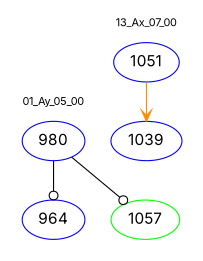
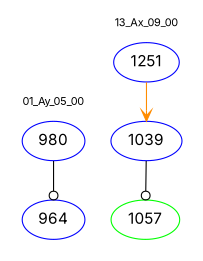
  digraph {
    fontname=Inter
    node [color=blue fontname=Inter]
    edge [arrowhead=odot color=black fontname=Inter]
    n1 [label=980]
    n2 [label=964]
-   n3 [label=1051]
+   n3 [label=1251]
    n4 [label=1039]
    n5 [color=green label=1057]
    subgraph cluster_1 {
      color=white
      fontsize=10
      label="01_Ay_05_00"
      n1
      n2
    }
    subgraph cluster_2 {
      color=white
      fontsize=10
-     label="13_Ax_07_00"
+     label="13_Ax_09_00"
      n3
      n4
      n5
    }
    n1 -> n2
    n3 -> n4 [arrowhead=vee color=darkorange]
-   n1 -> n5
+   n4 -> n5
  }
